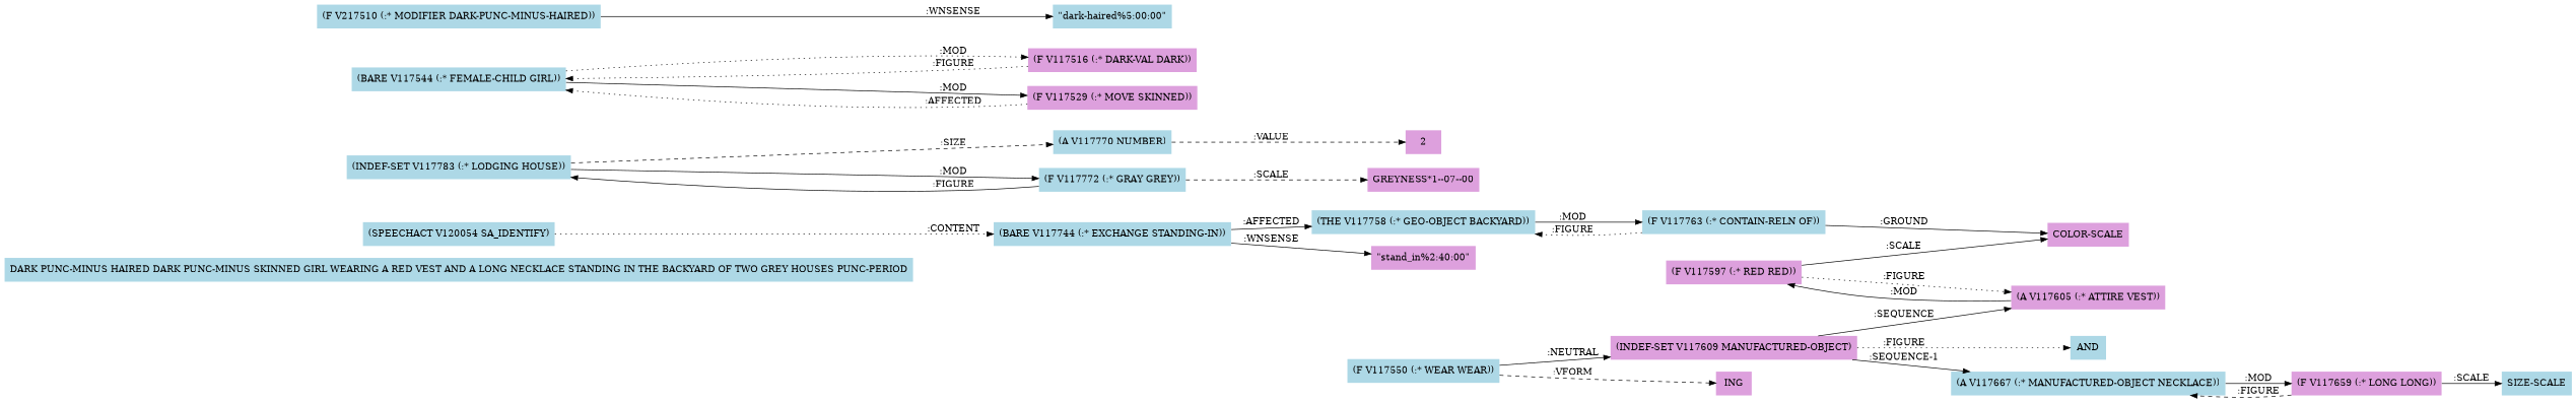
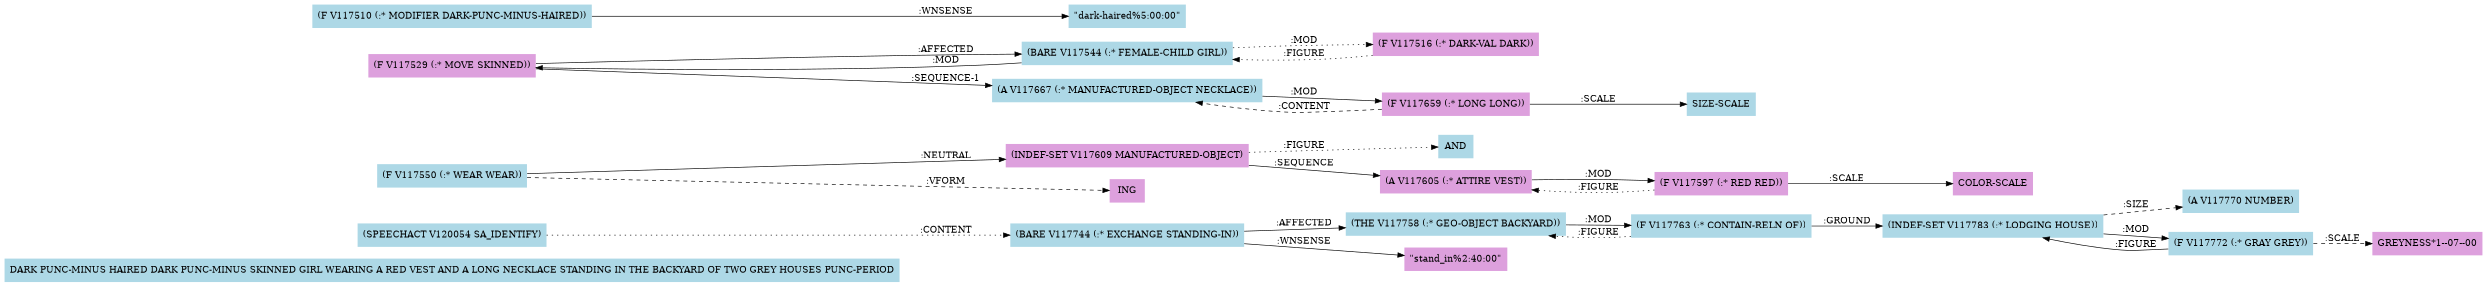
  digraph {
    rankdir=LR
    node [fillcolor=lightblue shape=none style=filled]
    edge [style=solid]
    "DARK PUNC-MINUS HAIRED DARK PUNC-MINUS SKINNED GIRL WEARING A RED VEST AND A LONG NECKLACE STANDING IN THE BACKYARD OF TWO GREY HOUSES PUNC-PERIOD"
    n2 [label="(SPEECHACT V120054 SA_IDENTIFY)"]
    n3 [label="(BARE V117744 (:* EXCHANGE STANDING-IN))"]
    n4 [label="(THE V117758 (:* GEO-OBJECT BACKYARD))"]
    n5 [fillcolor=plum label="\"stand_in%2:40:00\""]
    n6 [label="(F V117763 (:* CONTAIN-RELN OF))"]
    n7 [label="(INDEF-SET V117783 (:* LODGING HOUSE))"]
    n8 [label="(A V117770 NUMBER)"]
    n9 [label="(F V117772 (:* GRAY GREY))"]
-   n10 [fillcolor=plum label=2]
    n11 [fillcolor=plum label="GREYNESS*1--07--00"]
    n12 [label="(F V117550 (:* WEAR WEAR))"]
    n13 [fillcolor=plum label="(INDEF-SET V117609 MANUFACTURED-OBJECT)"]
    n14 [fillcolor=plum label=ING]
    n15 [label=AND]
    n16 [fillcolor=plum label="(A V117605 (:* ATTIRE VEST))"]
    n17 [label="(A V117667 (:* MANUFACTURED-OBJECT NECKLACE))"]
    n18 [fillcolor=plum label="(F V117597 (:* RED RED))"]
    n19 [fillcolor=plum label="(F V117659 (:* LONG LONG))"]
    n20 [fillcolor=plum label="COLOR-SCALE"]
    n21 [label="SIZE-SCALE"]
    n22 [label="(BARE V117544 (:* FEMALE-CHILD GIRL))"]
    n23 [fillcolor=plum label="(F V117516 (:* DARK-VAL DARK))"]
    n24 [fillcolor=plum label="(F V117529 (:* MOVE SKINNED))"]
-   n25 [label="(F V217510 (:* MODIFIER DARK-PUNC-MINUS-HAIRED))"]
+   n25 [label="(F V117510 (:* MODIFIER DARK-PUNC-MINUS-HAIRED))"]
    n26 [label="\"dark-haired%5:00:00\""]
    n2 -> n3 [label=":CONTENT" style=dotted]
    n3 -> n4 [label=":AFFECTED"]
    n3 -> n5 [label=":WNSENSE"]
    n4 -> n6 [label=":MOD"]
    n6 -> n4 [label=":FIGURE" style=dotted]
-   n6 -> n20 [label=":GROUND"]
+   n6 -> n7 [label=":GROUND"]
    n7 -> n8 [label=":SIZE" style=dashed]
    n7 -> n9 [label=":MOD"]
-   n8 -> n10 [label=":VALUE" style=dashed]
    n9 -> n7 [label=":FIGURE"]
    n9 -> n11 [label=":SCALE" style=dashed]
    n12 -> n13 [label=":NEUTRAL"]
    n12 -> n14 [label=":VFORM" style=dashed]
    n13 -> n15 [label=":FIGURE" style=dotted]
    n13 -> n16 [label=":SEQUENCE"]
-   n13 -> n17 [label=":SEQUENCE-1"]
+   n24 -> n17 [label=":SEQUENCE-1"]
    n16 -> n18 [label=":MOD"]
    n17 -> n19 [label=":MOD"]
    n18 -> n16 [label=":FIGURE" style=dotted]
    n18 -> n20 [label=":SCALE"]
-   n19 -> n17 [label=":FIGURE" style=dashed]
+   n19 -> n17 [label=":CONTENT" style=dashed]
    n19 -> n21 [label=":SCALE"]
    n22 -> n23 [label=":MOD" style=dotted]
    n22 -> n24 [label=":MOD"]
    n23 -> n22 [label=":FIGURE" style=dotted]
-   n24 -> n22 [label=":AFFECTED" style=dotted]
+   n24 -> n22 [label=":AFFECTED"]
    n25 -> n26 [label=":WNSENSE"]
  }
